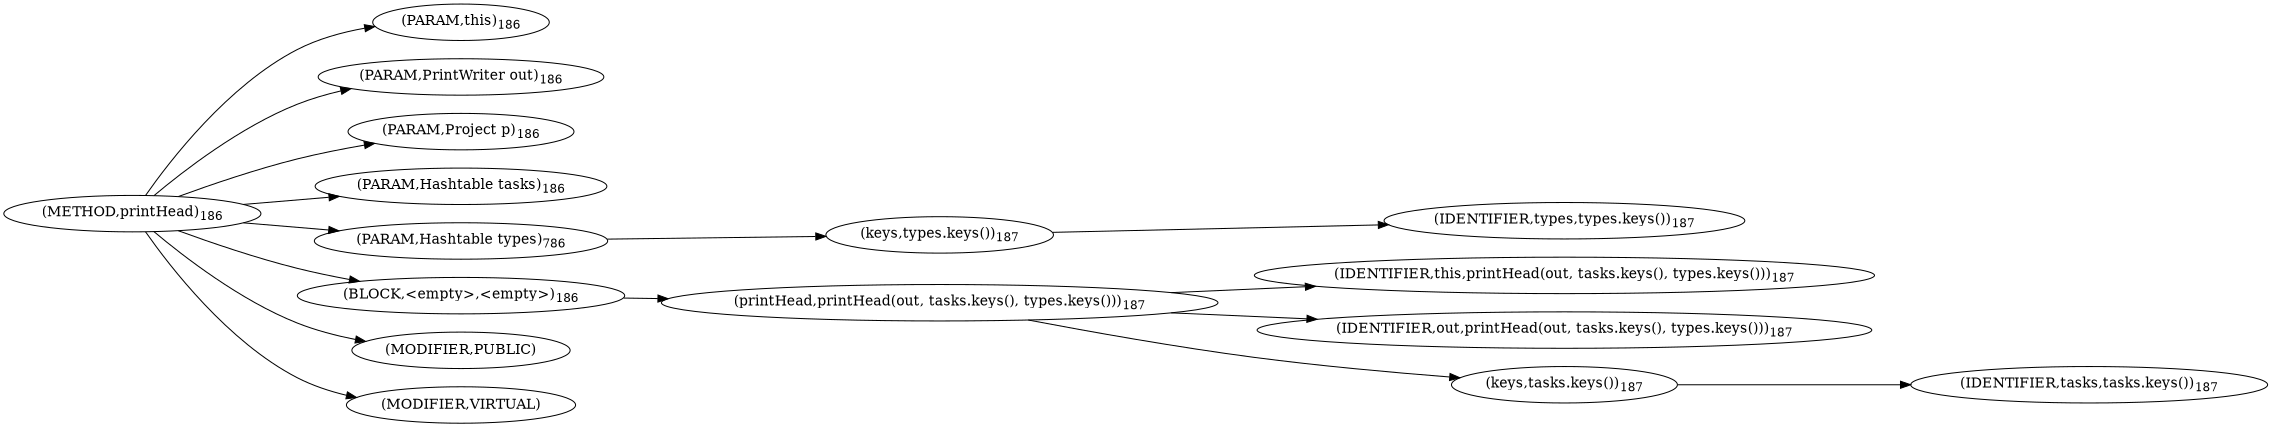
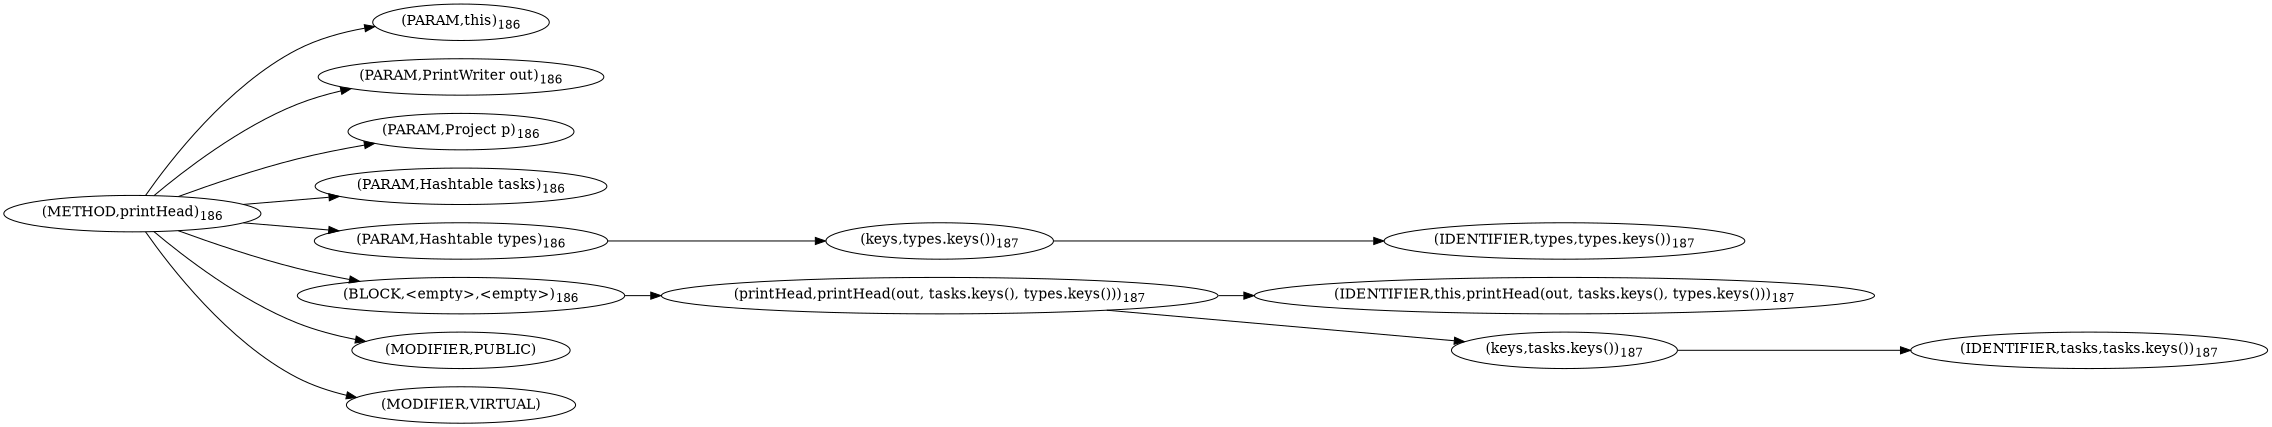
  digraph {
    rankdir=LR
    n1 [label=<(METHOD,printHead)<SUB>186</SUB>>]
    n2 [label=<(PARAM,this)<SUB>186</SUB>>]
    n3 [label=<(PARAM,PrintWriter out)<SUB>186</SUB>>]
    n4 [label=<(PARAM,Project p)<SUB>186</SUB>>]
    n5 [label=<(PARAM,Hashtable tasks)<SUB>186</SUB>>]
-   n6 [label=<(PARAM,Hashtable types)<SUB>786</SUB>>]
+   n6 [label=<(PARAM,Hashtable types)<SUB>186</SUB>>]
    n7 [label=<(BLOCK,&lt;empty&gt;,&lt;empty&gt;)<SUB>186</SUB>>]
    n8 [label=<(MODIFIER,PUBLIC)>]
    n9 [label=<(MODIFIER,VIRTUAL)>]
    n10 [label=<(keys,types.keys())<SUB>187</SUB>>]
    n11 [label=<(printHead,printHead(out, tasks.keys(), types.keys()))<SUB>187</SUB>>]
    n12 [label=<(IDENTIFIER,this,printHead(out, tasks.keys(), types.keys()))<SUB>187</SUB>>]
-   n13 [label=<(IDENTIFIER,out,printHead(out, tasks.keys(), types.keys()))<SUB>187</SUB>>]
    n14 [label=<(keys,tasks.keys())<SUB>187</SUB>>]
    n15 [label=<(IDENTIFIER,tasks,tasks.keys())<SUB>187</SUB>>]
    n16 [label=<(IDENTIFIER,types,types.keys())<SUB>187</SUB>>]
    n1 -> n2
    n1 -> n3
    n1 -> n4
    n1 -> n5
    n1 -> n6
    n1 -> n7
    n1 -> n8
    n1 -> n9
    n6 -> n10
    n7 -> n11
    n10 -> n16
    n11 -> n12
-   n11 -> n13
    n11 -> n14
    n14 -> n15
  }
